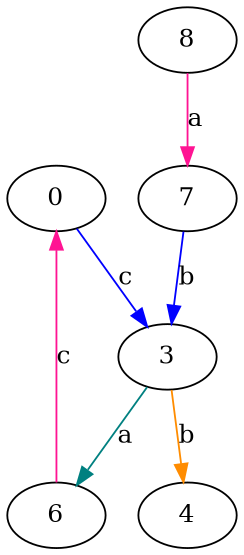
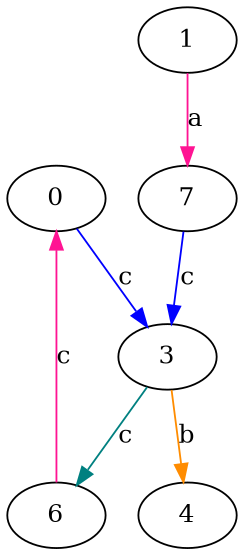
  strict digraph {
    edge [color=blue]
    0
    3
    6
    4
    n5 [label=7]
-   1 [label=8]
+   1
    0 -> 3 [label=c]
-   3 -> 6 [color=teal label=a]
+   3 -> 6 [color=teal label=c]
    3 -> 4 [color=darkorange label=b]
    6 -> 0 [color=deeppink label=c]
-   n5 -> 3 [label=b]
+   n5 -> 3 [label=c]
    1 -> n5 [color=deeppink label=a]
  }
